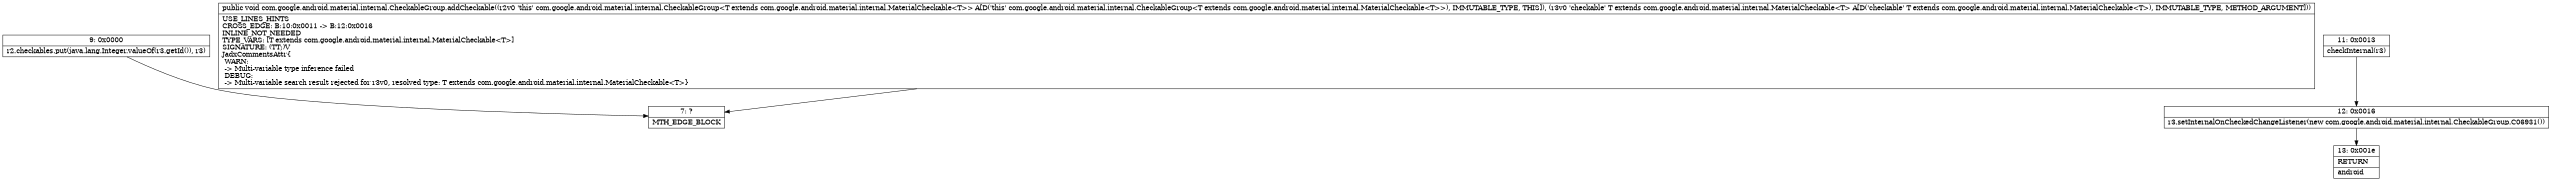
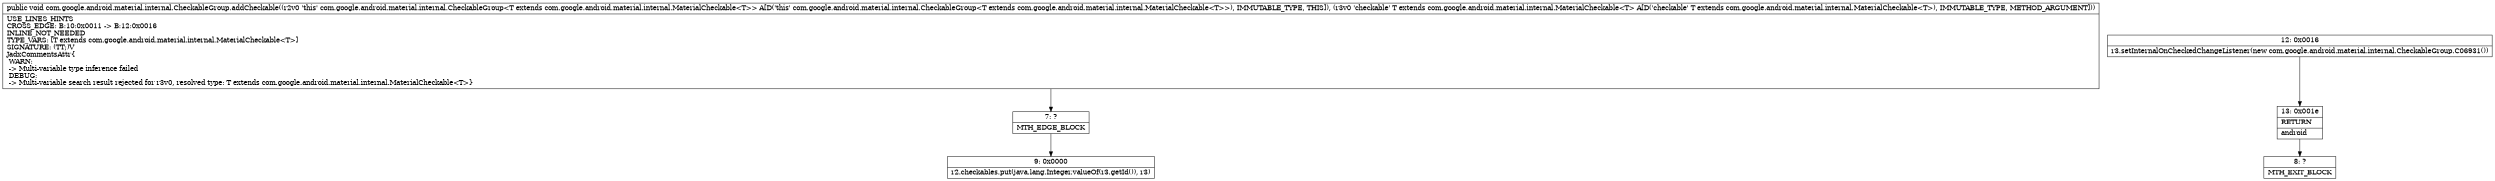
  digraph {
    node [shape=record]
    n1 [label="{7\:\ ?|MTH_EDGE_BLOCK\l}"]
    n2 [label="{9\:\ 0x0000|r2.checkables.put(java.lang.Integer.valueOf(r3.getId()), r3)\l}"]
-   n3 [label="{11\:\ 0x0013|checkInternal(r3)\l}"]
    n4 [label="{12\:\ 0x0016|r3.setInternalOnCheckedChangeListener(new com.google.android.material.internal.CheckableGroup.C06931())\l}"]
    n5 [label="{13\:\ 0x001e|RETURN\l|android\l}"]
+   n6 [label="{8\:\ ?|MTH_EXIT_BLOCK\l}"]
    n7 [label="{public void com.google.android.material.internal.CheckableGroup.addCheckable((r2v0 'this' com.google.android.material.internal.CheckableGroup\<T extends com.google.android.material.internal.MaterialCheckable\<T\>\> A[D('this' com.google.android.material.internal.CheckableGroup\<T extends com.google.android.material.internal.MaterialCheckable\<T\>\>), IMMUTABLE_TYPE, THIS]), (r3v0 'checkable' T extends com.google.android.material.internal.MaterialCheckable\<T\> A[D('checkable' T extends com.google.android.material.internal.MaterialCheckable\<T\>), IMMUTABLE_TYPE, METHOD_ARGUMENT]))  | USE_LINES_HINTS\lCROSS_EDGE: B:10:0x0011 \-\> B:12:0x0016\lINLINE_NOT_NEEDED\lTYPE_VARS: [T extends com.google.android.material.internal.MaterialCheckable\<T\>]\lSIGNATURE: (TT;)V\lJadxCommentsAttr\{\l WARN: \l \-\> Multi\-variable type inference failed\l DEBUG: \l \-\> Multi\-variable search result rejected for r3v0, resolved type: T extends com.google.android.material.internal.MaterialCheckable\<T\>\}\l}"]
-   n2 -> n1
-   n3 -> n4
+   n1 -> n2
    n4 -> n5
+   n5 -> n6
    n7 -> n1
  }
